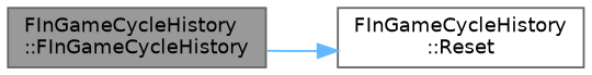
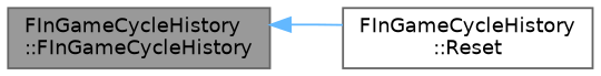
  digraph {
    rankdir=LR
    node [fontname=Helvetica fontsize=10 shape=box style=filled]
    n1 [color=gray40 fillcolor=grey60 fontcolor=black height=0.2 label="FInGameCycleHistory\l::FInGameCycleHistory" width=0.4]
    n2 [color=grey40 fillcolor=white height=0.2 label="FInGameCycleHistory\l::Reset" width=0.4]
-   n1 -> n2 [color=steelblue1 fontname=Helvetica fontsize=10 labelfontname=Helvetica labelfontsize=10 style=solid]
+   n2 -> n1 [color=steelblue1 fontname=Helvetica fontsize=10 labelfontname=Helvetica labelfontsize=10 style=solid]
  }
